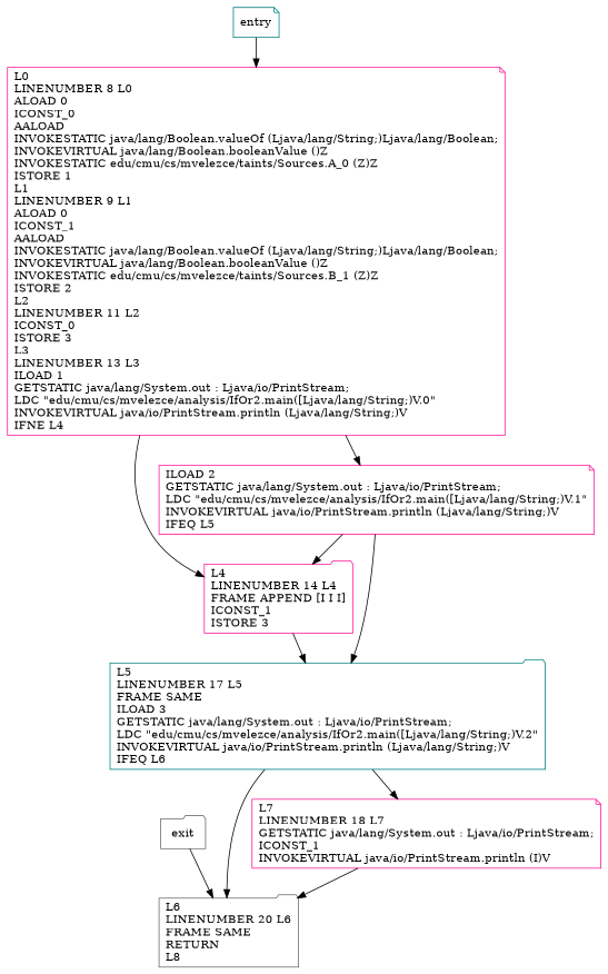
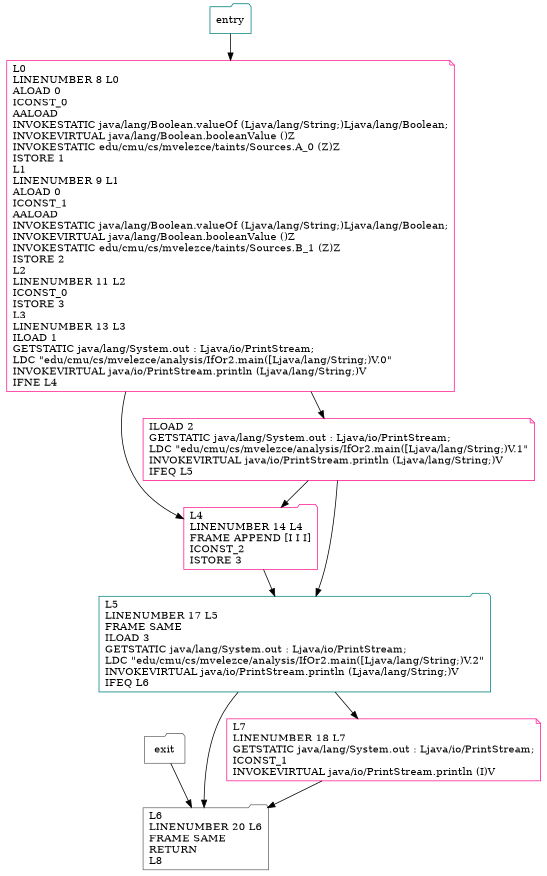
  digraph {
    node [color=deeppink shape=folder]
    n1 [color=gray40 label="L6\lLINENUMBER 20 L6\lFRAME SAME\lRETURN\lL8\l"]
    exit [color=gray40]
    n3 [label="ILOAD 2\lGETSTATIC java/lang/System.out : Ljava/io/PrintStream;\lLDC \"edu/cmu/cs/mvelezce/analysis/IfOr2.main([Ljava/lang/String;)V.1\"\lINVOKEVIRTUAL java/io/PrintStream.println (Ljava/lang/String;)V\lIFEQ L5\l" shape=note]
-   n4 [label="L4\lLINENUMBER 14 L4\lFRAME APPEND [I I I]\lICONST_1\lISTORE 3\l"]
+   n4 [label="L4\lLINENUMBER 14 L4\lFRAME APPEND [I I I]\lICONST_2\lISTORE 3\l"]
    n5 [color=teal label="L5\lLINENUMBER 17 L5\lFRAME SAME\lILOAD 3\lGETSTATIC java/lang/System.out : Ljava/io/PrintStream;\lLDC \"edu/cmu/cs/mvelezce/analysis/IfOr2.main([Ljava/lang/String;)V.2\"\lINVOKEVIRTUAL java/io/PrintStream.println (Ljava/lang/String;)V\lIFEQ L6\l"]
    n6 [label="L7\lLINENUMBER 18 L7\lGETSTATIC java/lang/System.out : Ljava/io/PrintStream;\lICONST_1\lINVOKEVIRTUAL java/io/PrintStream.println (I)V\l" shape=note]
    n7 [label="L0\lLINENUMBER 8 L0\lALOAD 0\lICONST_0\lAALOAD\lINVOKESTATIC java/lang/Boolean.valueOf (Ljava/lang/String;)Ljava/lang/Boolean;\lINVOKEVIRTUAL java/lang/Boolean.booleanValue ()Z\lINVOKESTATIC edu/cmu/cs/mvelezce/taints/Sources.A_0 (Z)Z\lISTORE 1\lL1\lLINENUMBER 9 L1\lALOAD 0\lICONST_1\lAALOAD\lINVOKESTATIC java/lang/Boolean.valueOf (Ljava/lang/String;)Ljava/lang/Boolean;\lINVOKEVIRTUAL java/lang/Boolean.booleanValue ()Z\lINVOKESTATIC edu/cmu/cs/mvelezce/taints/Sources.B_1 (Z)Z\lISTORE 2\lL2\lLINENUMBER 11 L2\lICONST_0\lISTORE 3\lL3\lLINENUMBER 13 L3\lILOAD 1\lGETSTATIC java/lang/System.out : Ljava/io/PrintStream;\lLDC \"edu/cmu/cs/mvelezce/analysis/IfOr2.main([Ljava/lang/String;)V.0\"\lINVOKEVIRTUAL java/io/PrintStream.println (Ljava/lang/String;)V\lIFNE L4\l" shape=note]
-   entry [color=teal shape=note]
+   entry [color=teal]
    exit -> n1
    n3 -> n4
    n3 -> n5
    n4 -> n5
    n5 -> n1
    n5 -> n6
    n6 -> n1
    n7 -> n3
    n7 -> n4
    entry -> n7
  }
